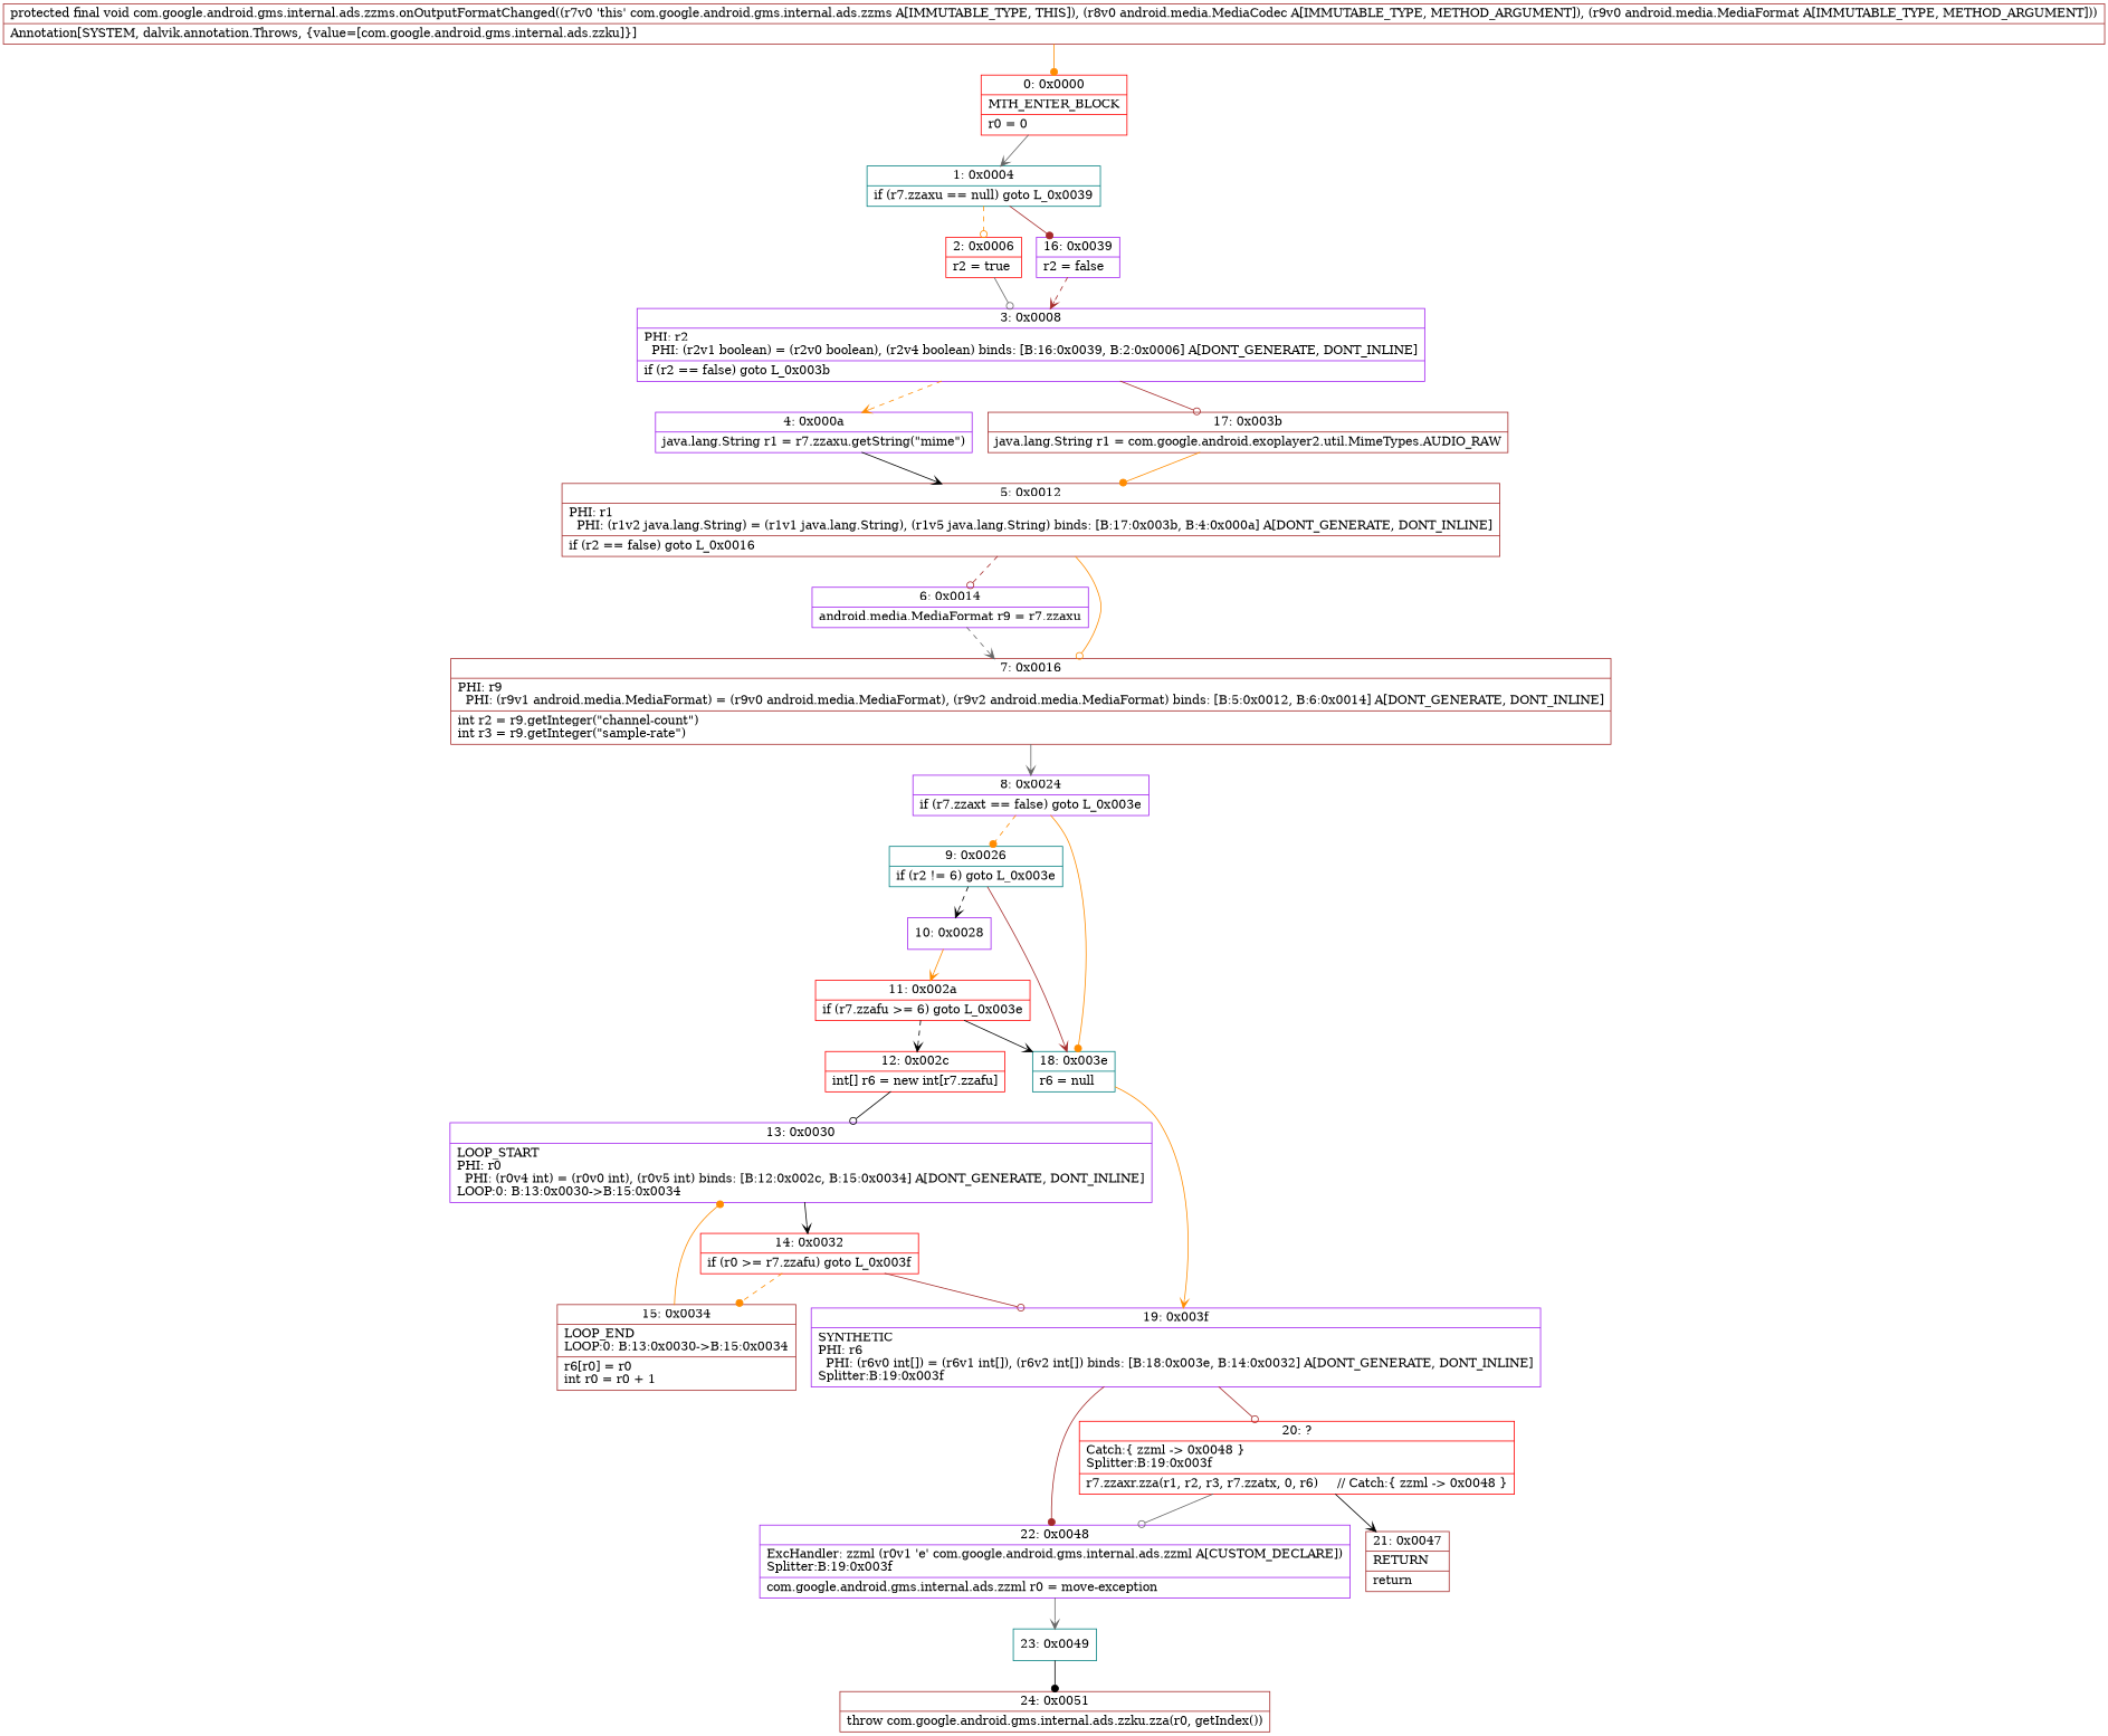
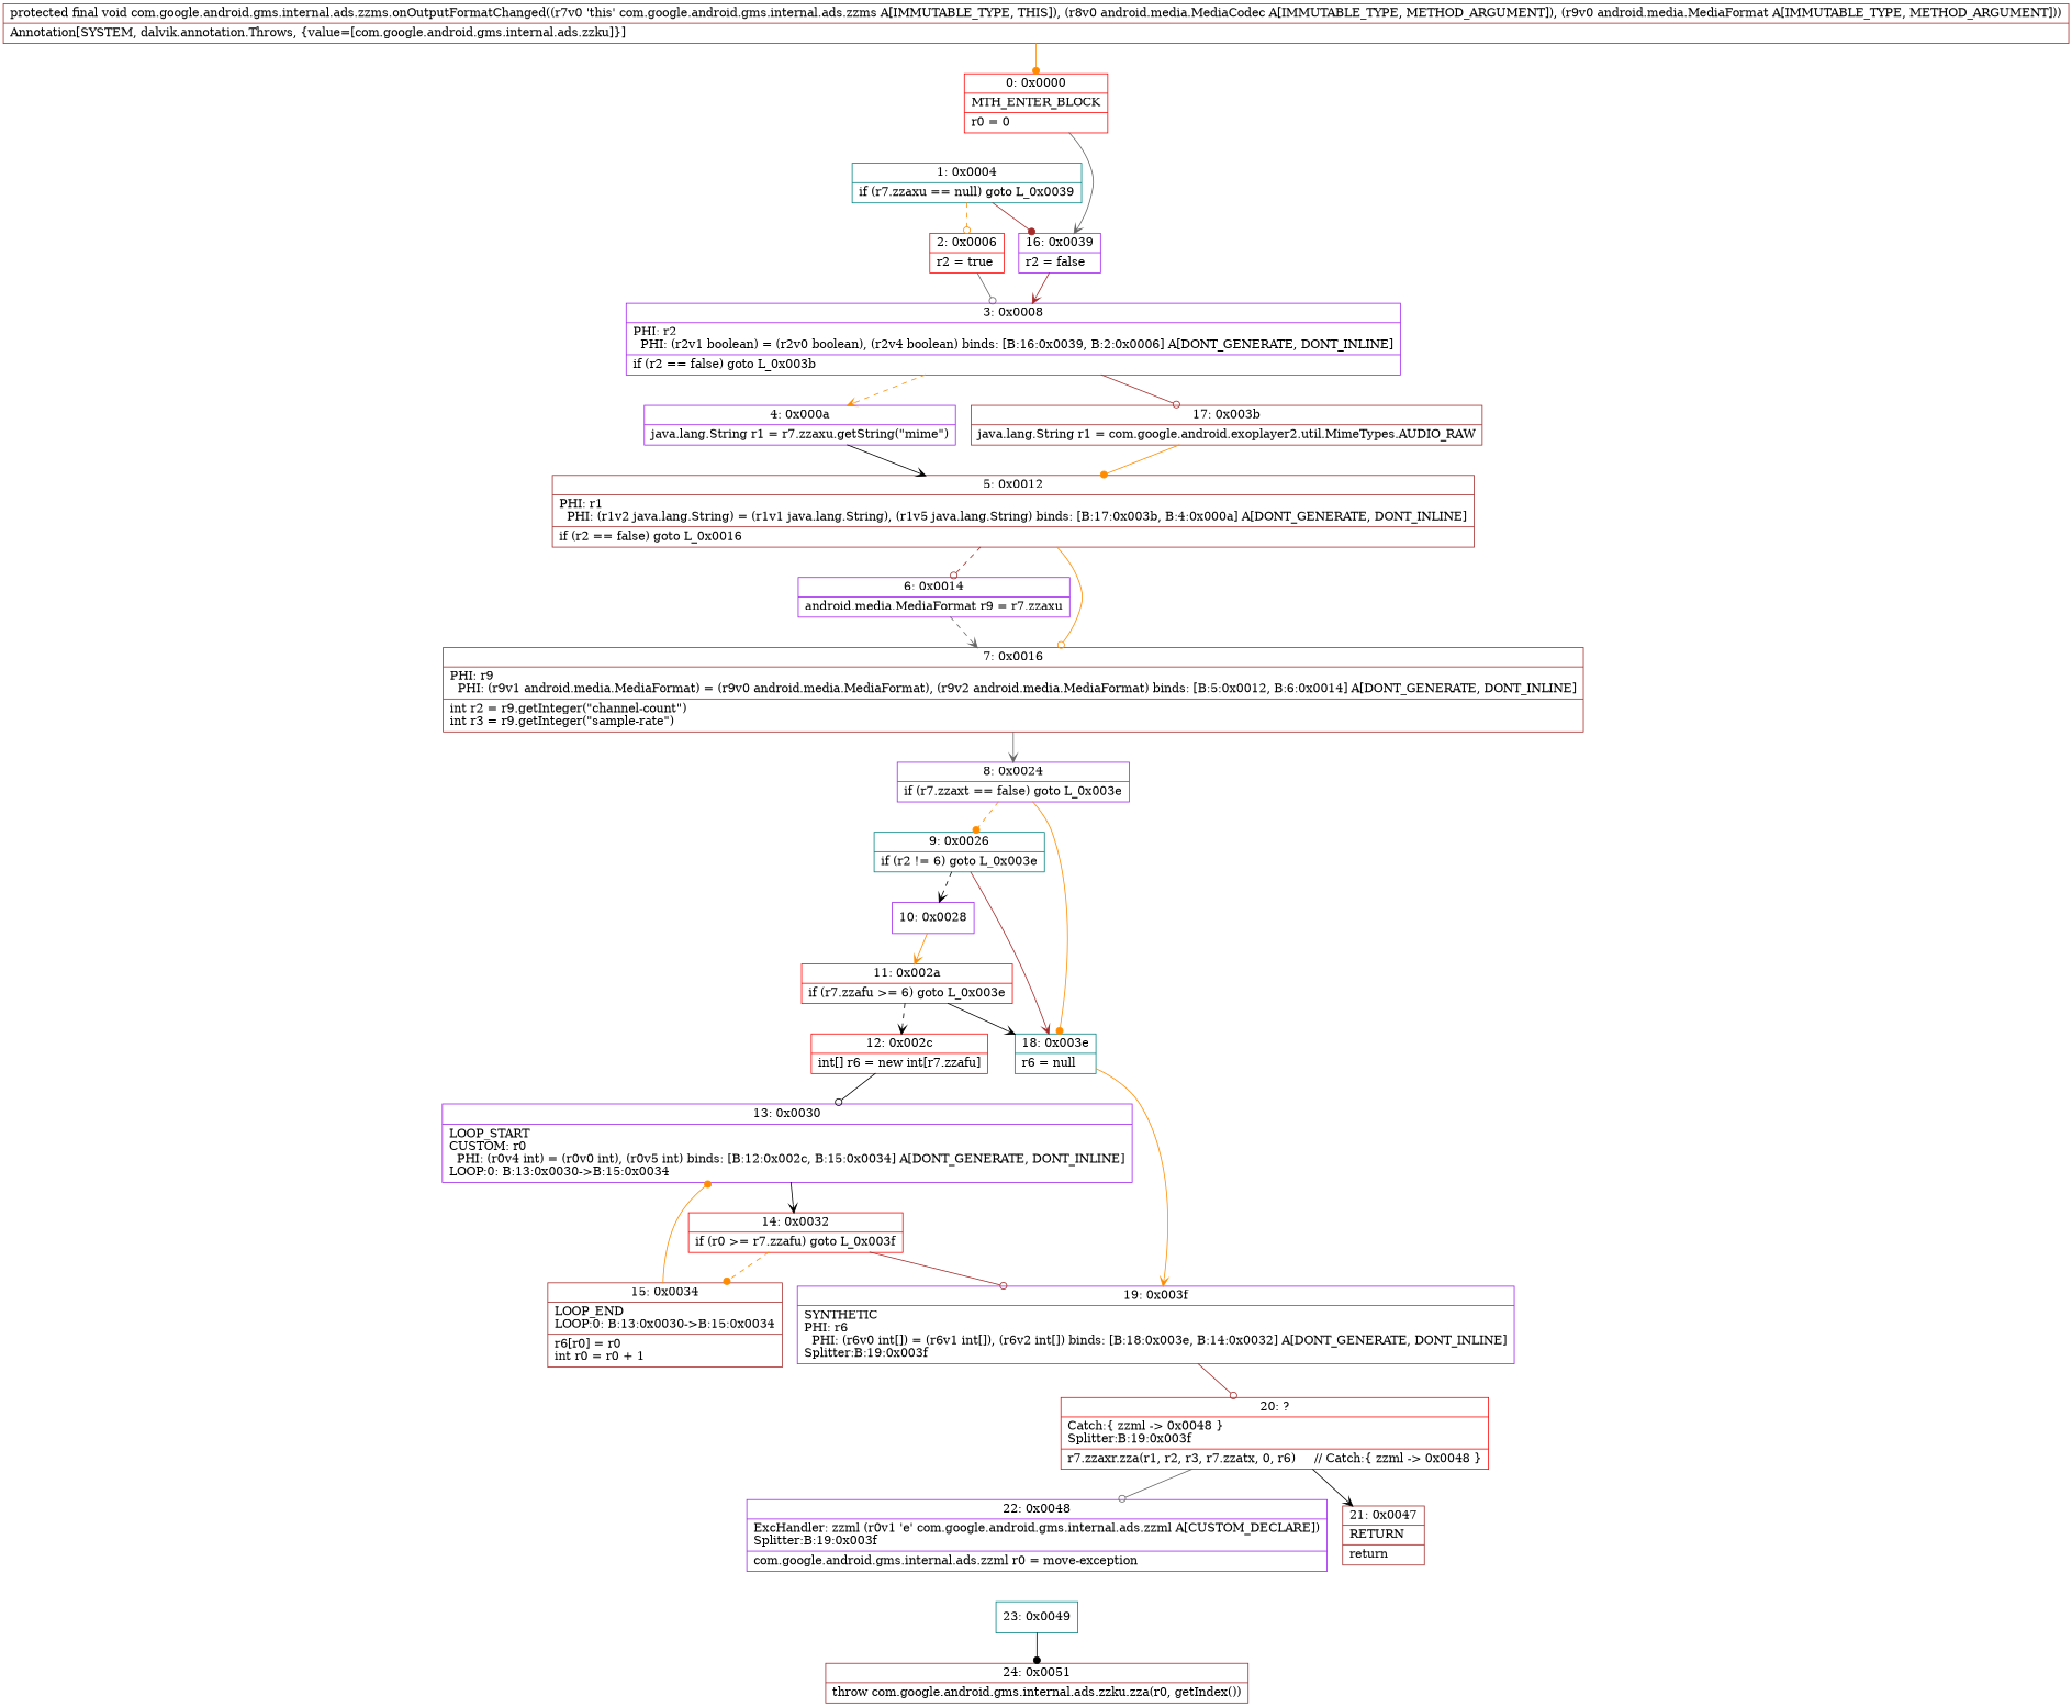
  digraph {
    node [color=purple shape=record]
    edge [arrowhead=vee color=darkorange]
    n1 [color=red label="{0\:\ 0x0000|MTH_ENTER_BLOCK\l|r0 = 0\l}"]
    n2 [color=teal label="{1\:\ 0x0004|if (r7.zzaxu == null) goto L_0x0039\l}"]
    n3 [color=red label="{2\:\ 0x0006|r2 = true\l}"]
    n4 [label="{16\:\ 0x0039|r2 = false\l}"]
    n5 [label="{3\:\ 0x0008|PHI: r2 \l  PHI: (r2v1 boolean) = (r2v0 boolean), (r2v4 boolean) binds: [B:16:0x0039, B:2:0x0006] A[DONT_GENERATE, DONT_INLINE]\l|if (r2 == false) goto L_0x003b\l}"]
    n6 [label="{4\:\ 0x000a|java.lang.String r1 = r7.zzaxu.getString(\"mime\")\l}"]
    n7 [color=brown label="{17\:\ 0x003b|java.lang.String r1 = com.google.android.exoplayer2.util.MimeTypes.AUDIO_RAW\l}"]
    n8 [color=brown label="{5\:\ 0x0012|PHI: r1 \l  PHI: (r1v2 java.lang.String) = (r1v1 java.lang.String), (r1v5 java.lang.String) binds: [B:17:0x003b, B:4:0x000a] A[DONT_GENERATE, DONT_INLINE]\l|if (r2 == false) goto L_0x0016\l}"]
    n9 [label="{6\:\ 0x0014|android.media.MediaFormat r9 = r7.zzaxu\l}"]
    n10 [color=brown label="{7\:\ 0x0016|PHI: r9 \l  PHI: (r9v1 android.media.MediaFormat) = (r9v0 android.media.MediaFormat), (r9v2 android.media.MediaFormat) binds: [B:5:0x0012, B:6:0x0014] A[DONT_GENERATE, DONT_INLINE]\l|int r2 = r9.getInteger(\"channel\-count\")\lint r3 = r9.getInteger(\"sample\-rate\")\l}"]
    n11 [label="{8\:\ 0x0024|if (r7.zzaxt == false) goto L_0x003e\l}"]
    n12 [color=teal label="{9\:\ 0x0026|if (r2 != 6) goto L_0x003e\l}"]
    n13 [color=teal label="{18\:\ 0x003e|r6 = null\l}"]
    n14 [label="{10\:\ 0x0028}"]
    n15 [label="{19\:\ 0x003f|SYNTHETIC\lPHI: r6 \l  PHI: (r6v0 int[]) = (r6v1 int[]), (r6v2 int[]) binds: [B:18:0x003e, B:14:0x0032] A[DONT_GENERATE, DONT_INLINE]\lSplitter:B:19:0x003f\l}"]
    n16 [color=red label="{11\:\ 0x002a|if (r7.zzafu \>= 6) goto L_0x003e\l}"]
    n17 [color=red label="{12\:\ 0x002c|int[] r6 = new int[r7.zzafu]\l}"]
-   n18 [label="{13\:\ 0x0030|LOOP_START\lPHI: r0 \l  PHI: (r0v4 int) = (r0v0 int), (r0v5 int) binds: [B:12:0x002c, B:15:0x0034] A[DONT_GENERATE, DONT_INLINE]\lLOOP:0: B:13:0x0030\-\>B:15:0x0034\l}"]
+   n18 [label="{13\:\ 0x0030|LOOP_START\lCUSTOM: r0 \l  PHI: (r0v4 int) = (r0v0 int), (r0v5 int) binds: [B:12:0x002c, B:15:0x0034] A[DONT_GENERATE, DONT_INLINE]\lLOOP:0: B:13:0x0030\-\>B:15:0x0034\l}"]
    n19 [color=red label="{14\:\ 0x0032|if (r0 \>= r7.zzafu) goto L_0x003f\l}"]
    n20 [color=brown label="{15\:\ 0x0034|LOOP_END\lLOOP:0: B:13:0x0030\-\>B:15:0x0034\l|r6[r0] = r0\lint r0 = r0 + 1\l}"]
    n21 [color=red label="{20\:\ ?|Catch:\{ zzml \-\> 0x0048 \}\lSplitter:B:19:0x003f\l|r7.zzaxr.zza(r1, r2, r3, r7.zzatx, 0, r6)     \/\/ Catch:\{ zzml \-\> 0x0048 \}\l}"]
    n22 [label="{22\:\ 0x0048|ExcHandler: zzml (r0v1 'e' com.google.android.gms.internal.ads.zzml A[CUSTOM_DECLARE])\lSplitter:B:19:0x003f\l|com.google.android.gms.internal.ads.zzml r0 = move\-exception\l}"]
    n23 [color=brown label="{21\:\ 0x0047|RETURN\l|return\l}"]
    n24 [color=teal label="{23\:\ 0x0049}"]
    n25 [color=brown label="{24\:\ 0x0051|throw com.google.android.gms.internal.ads.zzku.zza(r0, getIndex())\l}"]
    n26 [color=brown label="{protected final void com.google.android.gms.internal.ads.zzms.onOutputFormatChanged((r7v0 'this' com.google.android.gms.internal.ads.zzms A[IMMUTABLE_TYPE, THIS]), (r8v0 android.media.MediaCodec A[IMMUTABLE_TYPE, METHOD_ARGUMENT]), (r9v0 android.media.MediaFormat A[IMMUTABLE_TYPE, METHOD_ARGUMENT]))  | Annotation[SYSTEM, dalvik.annotation.Throws, \{value=[com.google.android.gms.internal.ads.zzku]\}]\l}"]
-   n1 -> n2 [color=gray40]
+   n1 -> n4 [color=gray40]
    n2 -> n3 [arrowhead=odot style=dashed]
    n2 -> n4 [arrowhead=dot color=brown]
    n3 -> n5 [arrowhead=odot color=gray40]
-   n4 -> n5 [color=brown style=dashed]
+   n4 -> n5 [color=brown]
    n5 -> n6 [style=dashed]
    n5 -> n7 [arrowhead=odot color=brown]
    n6 -> n8 [color=black]
    n7 -> n8 [arrowhead=dot]
    n8 -> n9 [arrowhead=odot color=brown style=dashed]
    n8 -> n10 [arrowhead=odot]
    n9 -> n10 [color=gray40 style=dashed]
    n10 -> n11 [color=gray40]
    n11 -> n12 [arrowhead=dot style=dashed]
    n11 -> n13 [arrowhead=dot]
    n12 -> n13 [color=brown]
    n12 -> n14 [color=black style=dashed]
    n13 -> n15
    n14 -> n16
    n15 -> n21 [arrowhead=odot color=brown]
-   n15 -> n22 [arrowhead=dot color=brown]
    n16 -> n13 [color=black]
    n16 -> n17 [color=black style=dashed]
    n17 -> n18 [arrowhead=odot color=black]
    n18 -> n19 [color=black]
    n19 -> n15 [arrowhead=odot color=brown]
    n19 -> n20 [arrowhead=dot style=dashed]
    n20 -> n18 [arrowhead=dot]
    n21 -> n22 [arrowhead=odot color=gray40]
    n21 -> n23 [color=black]
-   n22 -> n24 [color=gray40]
    n24 -> n25 [arrowhead=dot color=black]
    n26 -> n1 [arrowhead=dot]
  }
